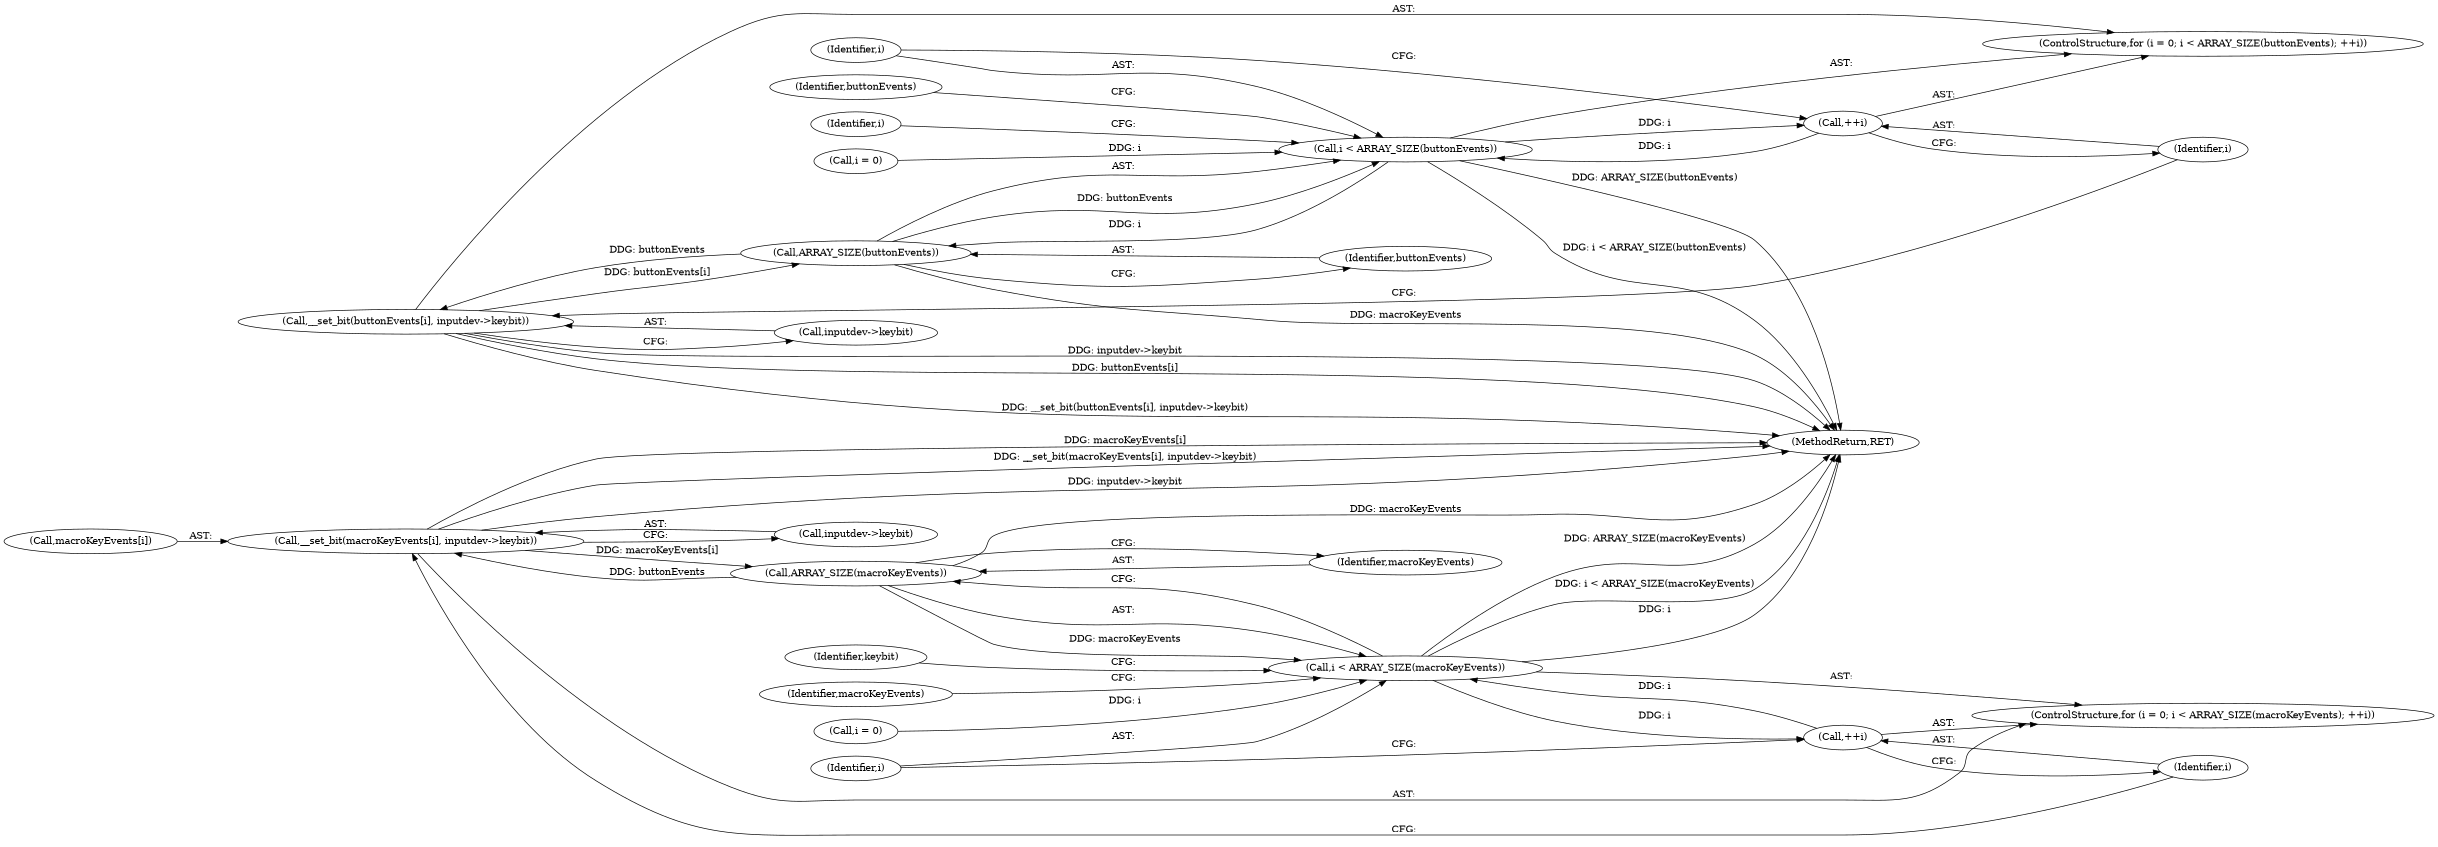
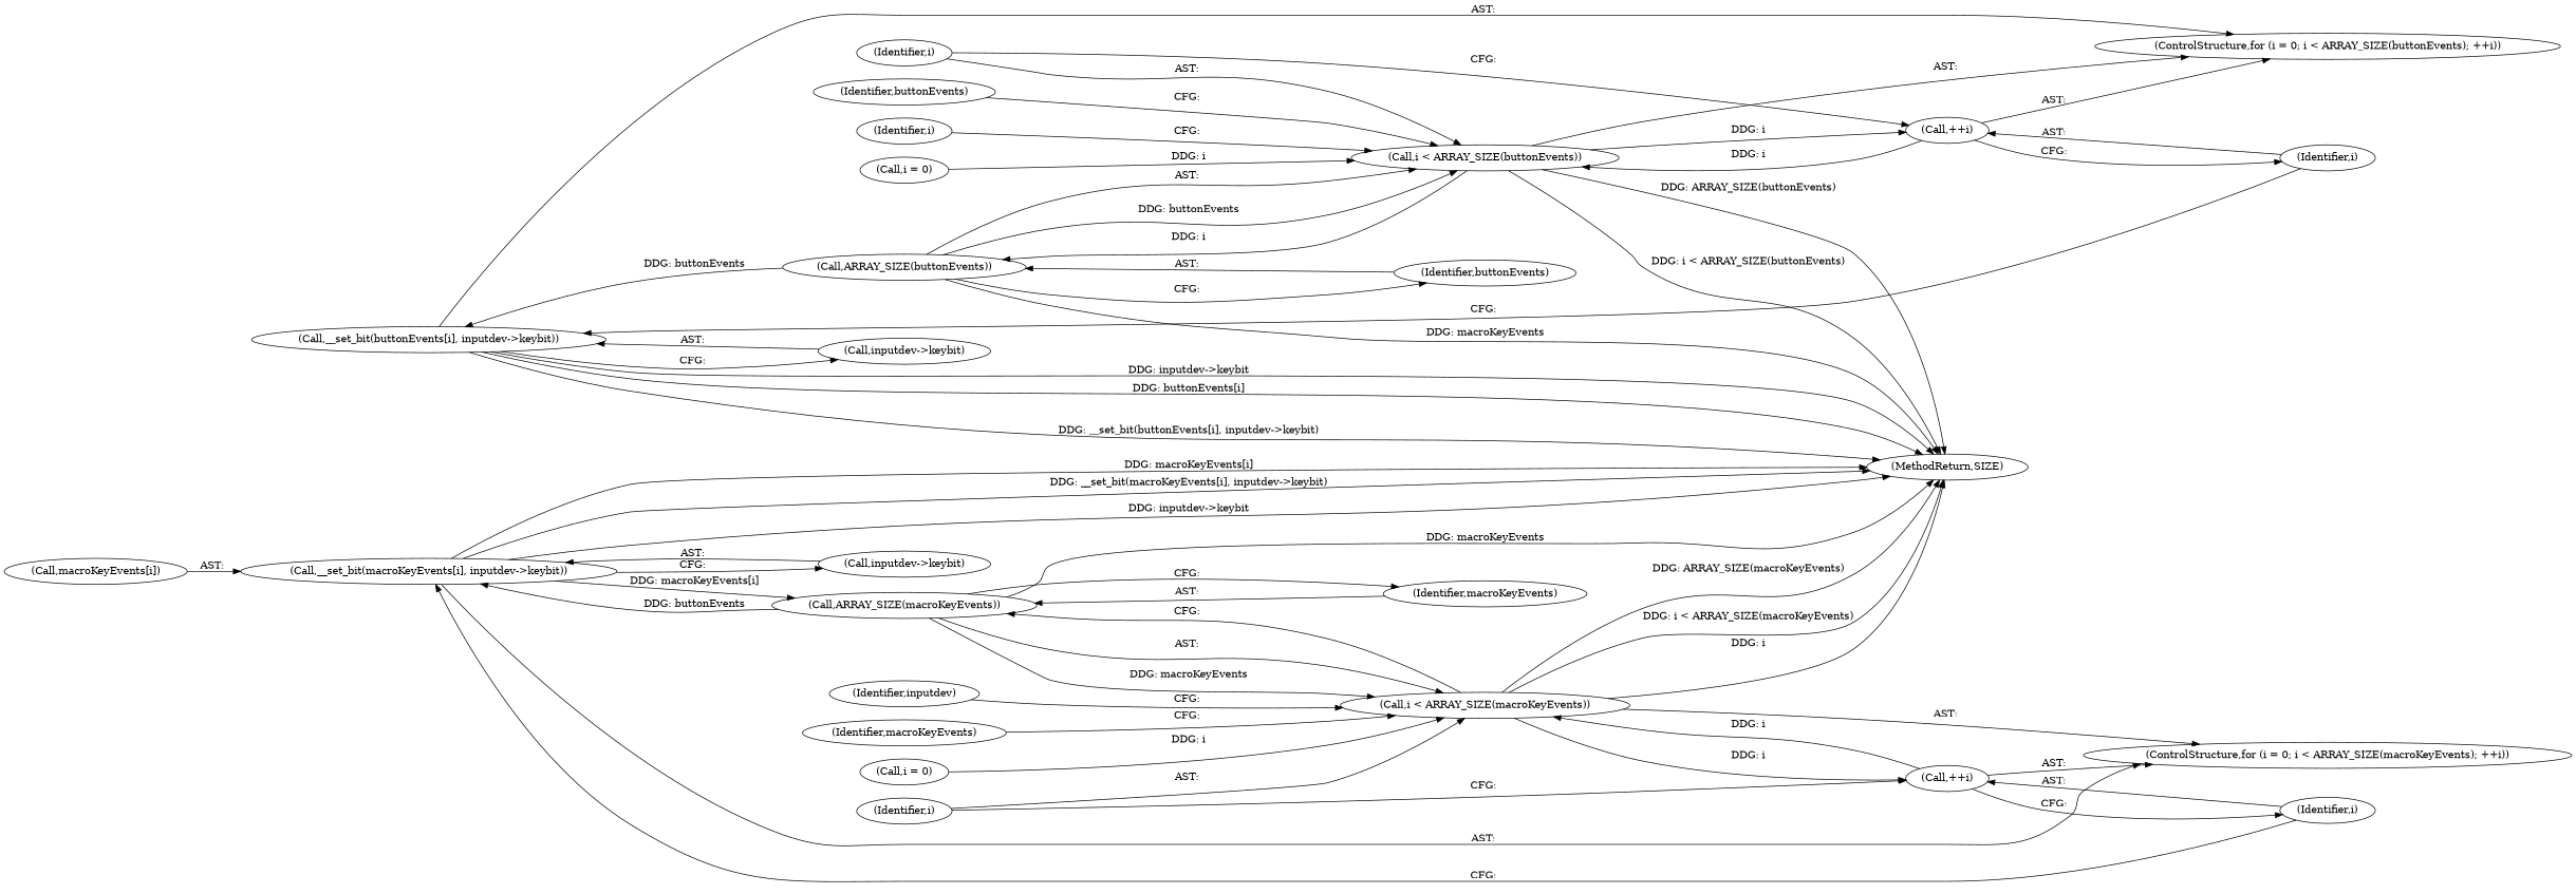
  digraph {
    rankdir=LR
    n1 [label="(Call,__set_bit(buttonEvents[i], inputdev->keybit))"]
    n2 [label="(Call,ARRAY_SIZE(buttonEvents))"]
-   n3 [label="(MethodReturn,RET)"]
+   n3 [label="(MethodReturn,SIZE)"]
    n4 [label="(ControlStructure,for (i = 0; i < ARRAY_SIZE(buttonEvents); ++i))"]
    n5 [label="(Call,inputdev->keybit)"]
    n6 [label="(Call,i < ARRAY_SIZE(buttonEvents))"]
    n7 [label="(Identifier,buttonEvents)"]
    n8 [label="(Call,__set_bit(macroKeyEvents[i], inputdev->keybit))"]
    n9 [label="(Call,ARRAY_SIZE(macroKeyEvents))"]
    n10 [label="(ControlStructure,for (i = 0; i < ARRAY_SIZE(macroKeyEvents); ++i))"]
    n11 [label="(Call,inputdev->keybit)"]
    n12 [label="(Call,++i)"]
    n13 [label="(Identifier,i)"]
    n14 [label="(Call,i < ARRAY_SIZE(macroKeyEvents))"]
    n15 [label="(Identifier,macroKeyEvents)"]
    n16 [label="(Call,++i)"]
    n17 [label="(Identifier,i)"]
    n18 [label="(Identifier,i)"]
    n19 [label="(Identifier,i)"]
    n20 [label="(Call,i = 0)"]
    n21 [label="(Identifier,buttonEvents)"]
    n22 [label="(Call,i = 0)"]
    n23 [label="(Identifier,i)"]
-   n24 [label="(Identifier,keybit)"]
+   n24 [label="(Identifier,inputdev)"]
    n25 [label="(Call,macroKeyEvents[i])"]
    n26 [label="(Identifier,macroKeyEvents)"]
-   n1 -> n2 [label="DDG: buttonEvents[i]"]
    n1 -> n3 [label="DDG: inputdev->keybit"]
    n1 -> n3 [label="DDG: buttonEvents[i]"]
    n1 -> n3 [label="DDG: __set_bit(buttonEvents[i], inputdev->keybit)"]
    n1 -> n4 [label="AST: "]
    n1 -> n5 [label="CFG: "]
    n2 -> n1 [label="DDG: buttonEvents"]
    n2 -> n3 [label="DDG: macroKeyEvents"]
    n2 -> n6 [label="AST: "]
    n2 -> n6 [label="DDG: buttonEvents"]
    n2 -> n7 [label="CFG: "]
    n5 -> n1 [label="AST: "]
    n6 -> n2 [label="DDG: i"]
    n6 -> n3 [label="DDG: ARRAY_SIZE(buttonEvents)"]
    n6 -> n3 [label="DDG: i < ARRAY_SIZE(buttonEvents)"]
    n6 -> n4 [label="AST: "]
    n6 -> n12 [label="DDG: i"]
    n7 -> n2 [label="AST: "]
    n8 -> n3 [label="DDG: macroKeyEvents[i]"]
    n8 -> n3 [label="DDG: __set_bit(macroKeyEvents[i], inputdev->keybit)"]
    n8 -> n3 [label="DDG: inputdev->keybit"]
    n8 -> n9 [label="DDG: macroKeyEvents[i]"]
    n8 -> n10 [label="AST: "]
    n8 -> n11 [label="CFG: "]
    n9 -> n3 [label="DDG: macroKeyEvents"]
    n9 -> n8 [label="DDG: buttonEvents"]
    n9 -> n14 [label="AST: "]
    n9 -> n14 [label="DDG: macroKeyEvents"]
    n9 -> n15 [label="CFG: "]
    n11 -> n8 [label="AST: "]
    n12 -> n4 [label="AST: "]
    n12 -> n6 [label="DDG: i"]
    n12 -> n13 [label="CFG: "]
    n13 -> n1 [label="CFG: "]
    n13 -> n12 [label="AST: "]
    n14 -> n3 [label="DDG: i"]
    n14 -> n3 [label="DDG: ARRAY_SIZE(macroKeyEvents)"]
    n14 -> n3 [label="DDG: i < ARRAY_SIZE(macroKeyEvents)"]
    n14 -> n9 [label="CFG: "]
    n14 -> n10 [label="AST: "]
    n14 -> n16 [label="DDG: i"]
    n15 -> n9 [label="AST: "]
    n16 -> n10 [label="AST: "]
    n16 -> n14 [label="DDG: i"]
    n16 -> n17 [label="CFG: "]
    n17 -> n8 [label="CFG: "]
    n17 -> n16 [label="AST: "]
    n18 -> n6 [label="CFG: "]
    n19 -> n14 [label="AST: "]
    n19 -> n16 [label="CFG: "]
    n20 -> n6 [label="DDG: i"]
    n21 -> n6 [label="CFG: "]
    n22 -> n14 [label="DDG: i"]
    n23 -> n6 [label="AST: "]
    n23 -> n12 [label="CFG: "]
    n24 -> n14 [label="CFG: "]
    n25 -> n8 [label="AST: "]
    n26 -> n14 [label="CFG: "]
  }
